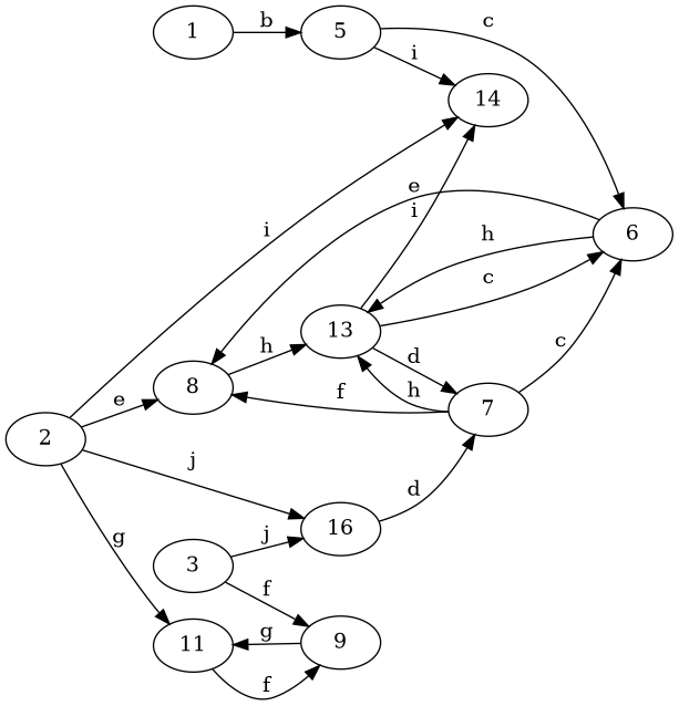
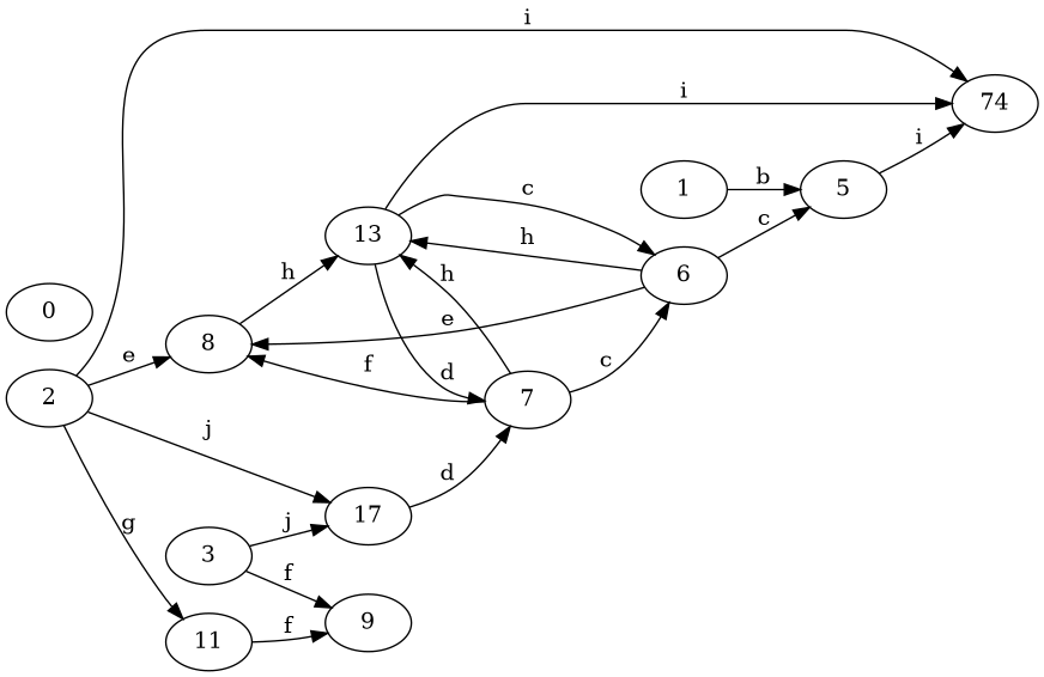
  strict digraph {
    rankdir=LR
    2
    8
    11
-   14
-   17 [label=16]
+   14 [label=74]
+   17
    n6 [label=13]
    9
    7
    3
    5
    6
+   0
    1
    2 -> 8 [label=e]
    2 -> 11 [label=g]
    2 -> 14 [label=i]
    2 -> 17 [label=j]
    8 -> n6 [label=h]
    11 -> 9 [label=f]
    17 -> 7 [label=d]
    n6 -> 14 [label=i]
    n6 -> 7 [label=d]
    n6 -> 6 [label=c]
-   9 -> 11 [label=g]
    7 -> 8 [label=f]
    7 -> n6 [label=h]
    7 -> 6 [label=c]
    3 -> 17 [label=j]
    3 -> 9 [label=f]
    5 -> 14 [label=i]
-   5 -> 6 [label=c]
+   6 -> 5 [label=c]
    6 -> 8 [label=e]
    6 -> n6 [label=h]
    1 -> 5 [label=b]
  }
